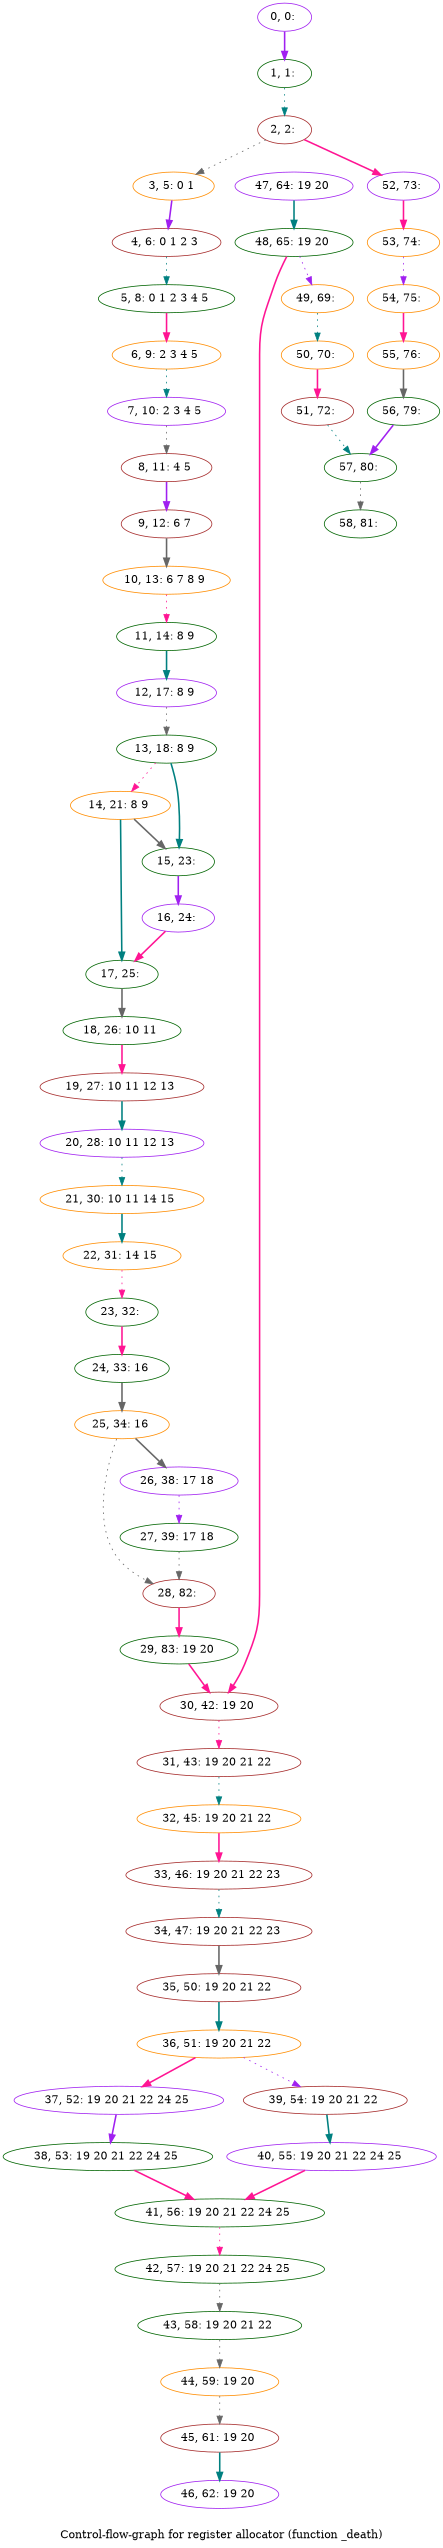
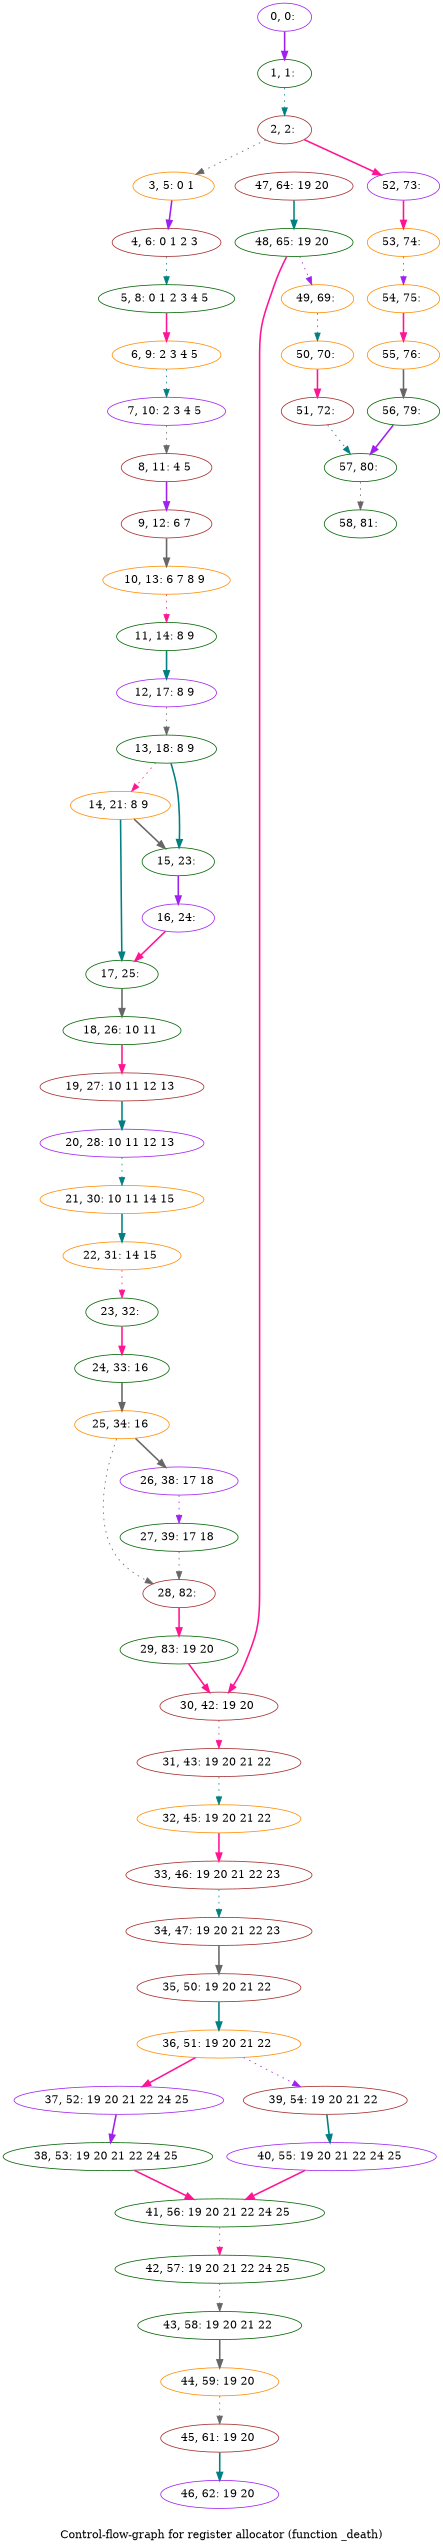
  digraph {
    label="Control-flow-graph for register allocator (function _death)"
    node [color=darkgreen]
    edge [color=deeppink style=bold]
    n1 [color=purple label="0, 0: "]
    n2 [label="1, 1: "]
    n3 [color=brown label="2, 2: "]
    n4 [color=darkorange label="3, 5: 0 1 "]
    n5 [color=purple label="52, 73: "]
    n6 [color=brown label="4, 6: 0 1 2 3 "]
    n7 [color=darkorange label="53, 74: "]
    n8 [label="5, 8: 0 1 2 3 4 5 "]
    n9 [color=darkorange label="6, 9: 2 3 4 5 "]
    n10 [color=purple label="7, 10: 2 3 4 5 "]
    n11 [color=brown label="8, 11: 4 5 "]
    n12 [color=brown label="9, 12: 6 7 "]
    n13 [color=darkorange label="10, 13: 6 7 8 9 "]
    n14 [label="11, 14: 8 9 "]
    n15 [color=purple label="12, 17: 8 9 "]
    n16 [label="13, 18: 8 9 "]
    n17 [color=darkorange label="14, 21: 8 9 "]
    n18 [label="15, 23: "]
    n19 [label="17, 25: "]
    n20 [color=purple label="16, 24: "]
    n21 [label="18, 26: 10 11 "]
    n22 [color=brown label="19, 27: 10 11 12 13 "]
    n23 [color=purple label="20, 28: 10 11 12 13 "]
    n24 [color=darkorange label="21, 30: 10 11 14 15 "]
    n25 [color=darkorange label="22, 31: 14 15 "]
    n26 [label="23, 32: "]
    n27 [label="24, 33: 16 "]
    n28 [color=darkorange label="25, 34: 16 "]
    n29 [color=purple label="26, 38: 17 18 "]
    n30 [color=brown label="28, 82: "]
    n31 [label="27, 39: 17 18 "]
    n32 [label="29, 83: 19 20 "]
    n33 [color=brown label="30, 42: 19 20 "]
    n34 [color=brown label="31, 43: 19 20 21 22 "]
    n35 [color=darkorange label="32, 45: 19 20 21 22 "]
    n36 [color=brown label="33, 46: 19 20 21 22 23 "]
    n37 [color=brown label="34, 47: 19 20 21 22 23 "]
    n38 [color=brown label="35, 50: 19 20 21 22 "]
    n39 [color=darkorange label="36, 51: 19 20 21 22 "]
    n40 [color=brown label="45, 61: 19 20 "]
    n41 [color=purple label="46, 62: 19 20 "]
    n42 [color=purple label="37, 52: 19 20 21 22 24 25 "]
    n43 [color=brown label="39, 54: 19 20 21 22 "]
    n44 [label="38, 53: 19 20 21 22 24 25 "]
    n45 [color=purple label="40, 55: 19 20 21 22 24 25 "]
    n46 [label="41, 56: 19 20 21 22 24 25 "]
    n47 [label="42, 57: 19 20 21 22 24 25 "]
    n48 [label="43, 58: 19 20 21 22 "]
    n49 [color=darkorange label="44, 59: 19 20 "]
-   n50 [color=purple label="47, 64: 19 20 "]
+   n50 [color=brown label="47, 64: 19 20 "]
    n51 [label="48, 65: 19 20 "]
    n52 [color=darkorange label="49, 69: "]
    n53 [color=darkorange label="50, 70: "]
    n54 [color=brown label="51, 72: "]
    n55 [label="57, 80: "]
    n56 [label="58, 81: "]
    n57 [color=darkorange label="54, 75: "]
    n58 [color=darkorange label="55, 76: "]
    n59 [label="56, 79: "]
    n1 -> n2 [color=purple]
    n2 -> n3 [color=teal style=dotted]
    n3 -> n4 [color=gray40 style=dotted]
    n3 -> n5
    n4 -> n6 [color=purple]
    n5 -> n7
    n6 -> n8 [color=teal style=dotted]
    n7 -> n57 [color=purple style=dotted]
    n8 -> n9
    n9 -> n10 [color=teal style=dotted]
    n10 -> n11 [color=gray40 style=dotted]
    n11 -> n12 [color=purple]
    n12 -> n13 [color=gray40]
    n13 -> n14 [style=dotted]
    n14 -> n15 [color=teal]
    n15 -> n16 [color=gray40 style=dotted]
    n16 -> n17 [style=dotted]
    n16 -> n18 [color=teal]
    n17 -> n18 [color=gray40]
    n17 -> n19 [color=teal]
    n18 -> n20 [color=purple]
    n19 -> n21 [color=gray40]
    n20 -> n19
    n21 -> n22
    n22 -> n23 [color=teal]
    n23 -> n24 [color=teal style=dotted]
    n24 -> n25 [color=teal]
    n25 -> n26 [style=dotted]
    n26 -> n27
    n27 -> n28 [color=gray40]
    n28 -> n29 [color=gray40]
    n28 -> n30 [color=gray40 style=dotted]
    n29 -> n31 [color=purple style=dotted]
    n30 -> n32
    n31 -> n30 [color=gray40 style=dotted]
    n32 -> n33
    n33 -> n34 [style=dotted]
    n34 -> n35 [color=teal style=dotted]
    n35 -> n36
    n36 -> n37 [color=teal style=dotted]
    n37 -> n38 [color=gray40]
    n38 -> n39 [color=teal]
    n39 -> n42
    n39 -> n43 [color=purple style=dotted]
    n40 -> n41 [color=teal]
    n42 -> n44 [color=purple]
    n43 -> n45 [color=teal]
    n44 -> n46
    n45 -> n46
    n46 -> n47 [style=dotted]
    n47 -> n48 [color=gray40 style=dotted]
-   n48 -> n49 [color=gray40 style=dotted]
+   n48 -> n49 [color=gray40]
    n49 -> n40 [color=gray40 style=dotted]
    n50 -> n51 [color=teal]
    n51 -> n33
    n51 -> n52 [color=purple style=dotted]
    n52 -> n53 [color=teal style=dotted]
    n53 -> n54
    n54 -> n55 [color=teal style=dotted]
    n55 -> n56 [color=gray40 style=dotted]
    n57 -> n58
    n58 -> n59 [color=gray40]
    n59 -> n55 [color=purple]
  }
